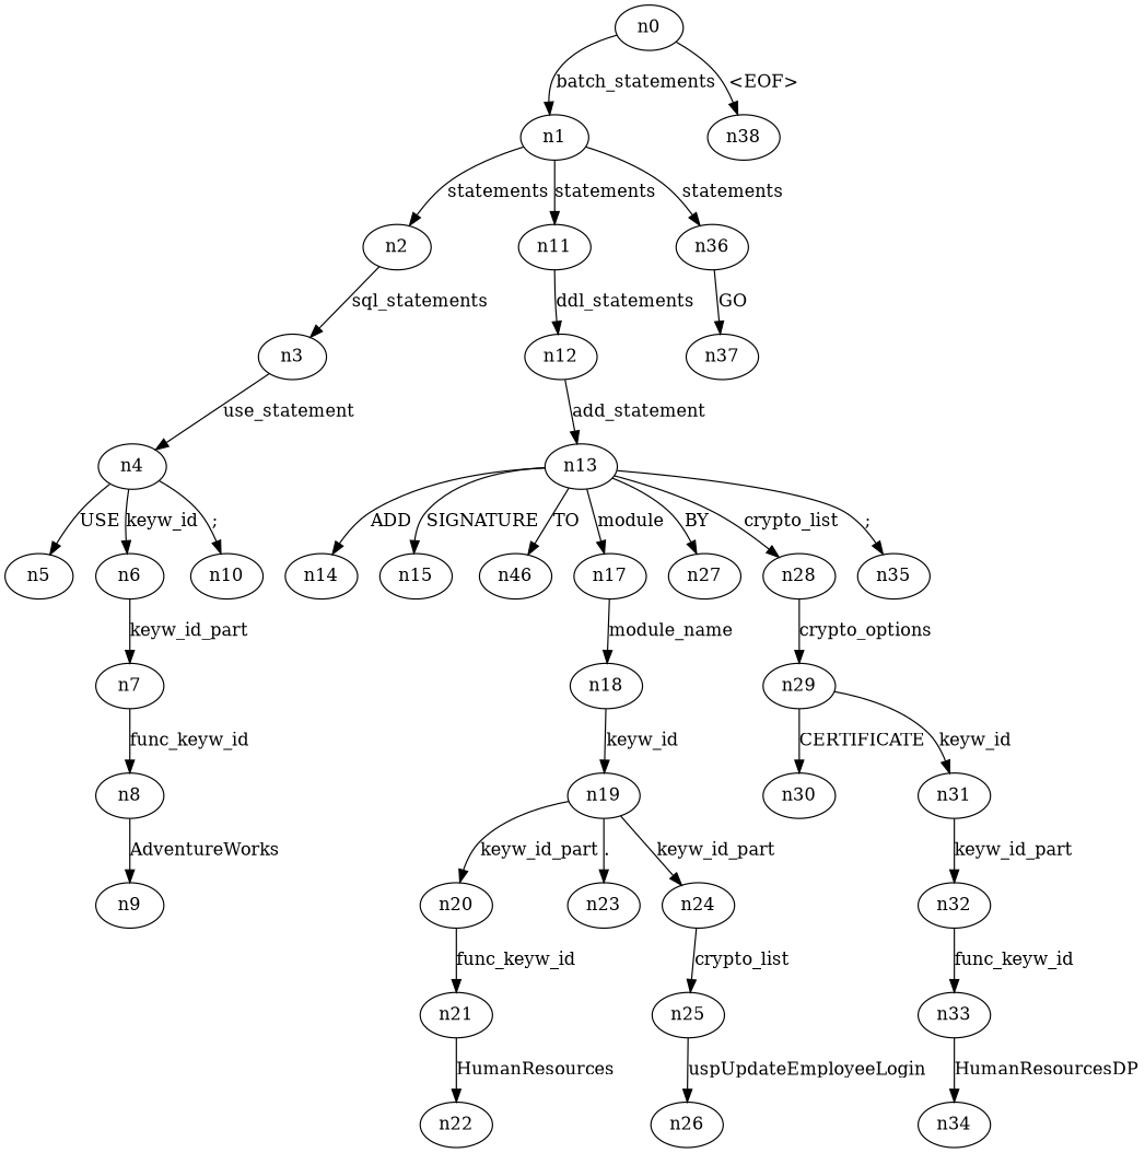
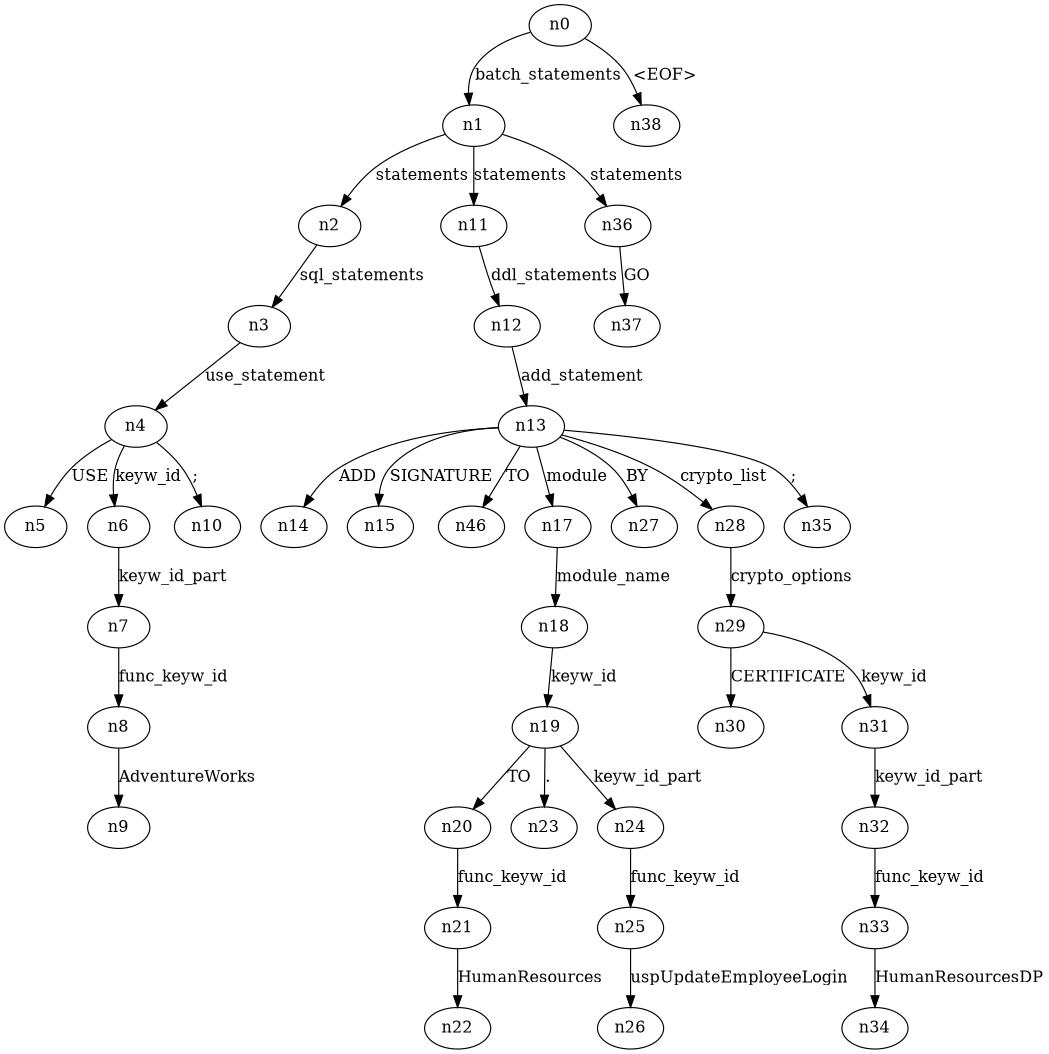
  digraph {
    n0
    n1
    n38
    n2
    n11
    n36
    n3
    n12
    n37
    n4
    n5
    n6
    n10
    n7
    n8
    n9
    n13
    n14
    n15
    n16 [label=n46]
    n17
    n27
    n28
    n35
    n18
    n29
    n19
    n20
    n23
    n24
    n21
    n25
    n22
    n26
    n30
    n31
    n32
    n33
    n34
    n0 -> n1 [label=batch_statements]
    n0 -> n38 [label="<EOF>"]
    n1 -> n2 [label=statements]
    n1 -> n11 [label=statements]
    n1 -> n36 [label=statements]
    n2 -> n3 [label=sql_statements]
    n11 -> n12 [label=ddl_statements]
    n36 -> n37 [label=GO]
    n3 -> n4 [label=use_statement]
    n12 -> n13 [label=add_statement]
    n4 -> n5 [label=USE]
    n4 -> n6 [label=keyw_id]
    n4 -> n10 [label=";"]
    n6 -> n7 [label=keyw_id_part]
    n7 -> n8 [label=func_keyw_id]
    n8 -> n9 [label=AdventureWorks]
    n13 -> n14 [label=ADD]
    n13 -> n15 [label=SIGNATURE]
    n13 -> n16 [label=TO]
    n13 -> n17 [label=module]
    n13 -> n27 [label=BY]
    n13 -> n28 [label=crypto_list]
    n13 -> n35 [label=";"]
    n17 -> n18 [label=module_name]
    n28 -> n29 [label=crypto_options]
    n18 -> n19 [label=keyw_id]
    n29 -> n30 [label=CERTIFICATE]
    n29 -> n31 [label=keyw_id]
-   n19 -> n20 [label=keyw_id_part]
+   n19 -> n20 [label=TO]
    n19 -> n23 [label="."]
    n19 -> n24 [label=keyw_id_part]
    n20 -> n21 [label=func_keyw_id]
-   n24 -> n25 [label=crypto_list]
+   n24 -> n25 [label=func_keyw_id]
    n21 -> n22 [label=HumanResources]
    n25 -> n26 [label=uspUpdateEmployeeLogin]
    n31 -> n32 [label=keyw_id_part]
    n32 -> n33 [label=func_keyw_id]
    n33 -> n34 [label=HumanResourcesDP]
  }
